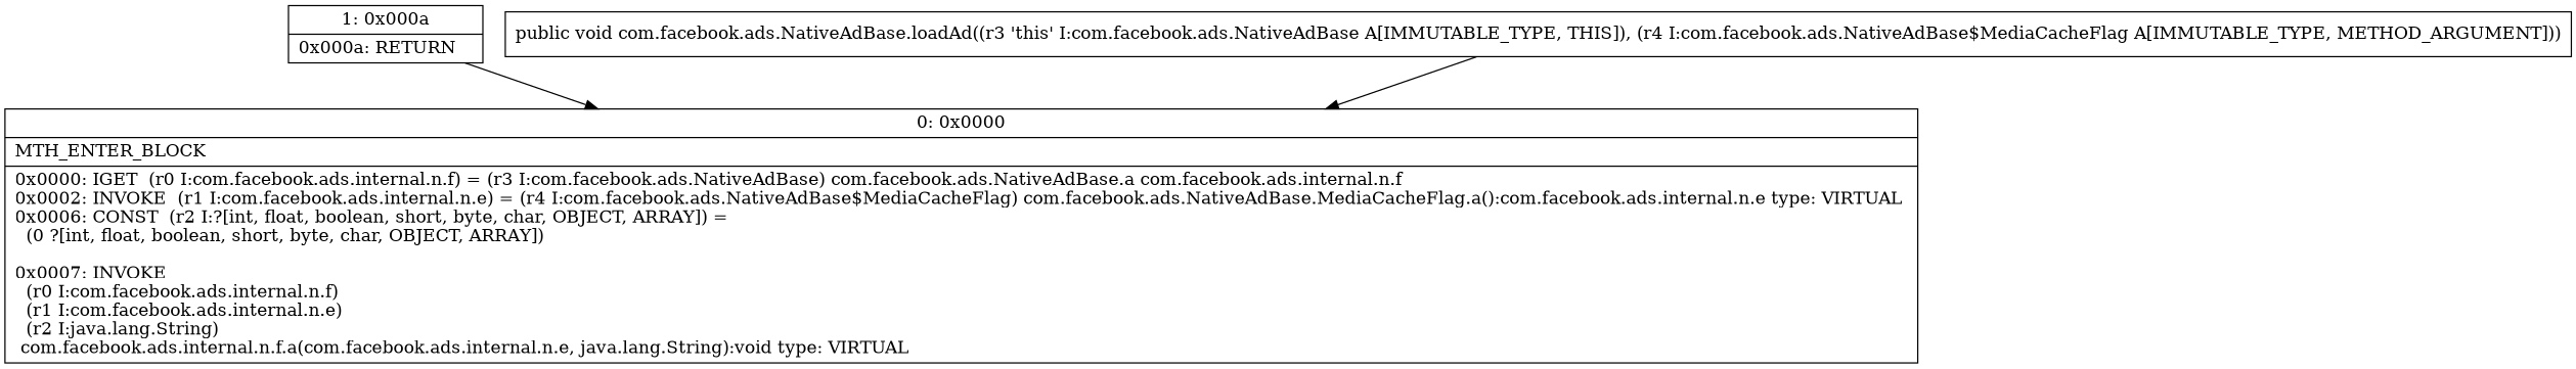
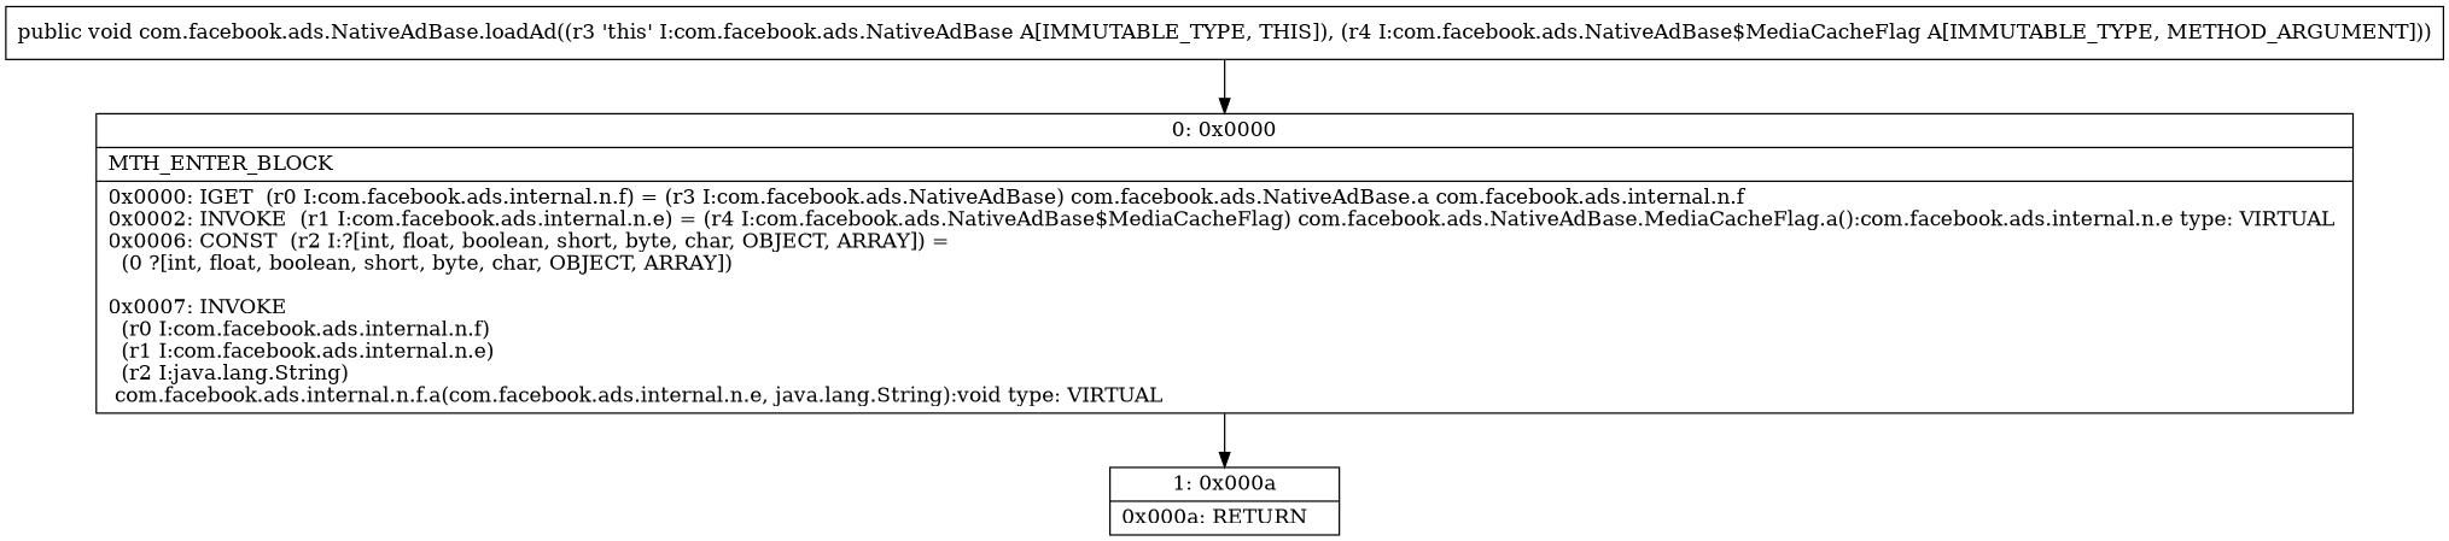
  digraph {
    node [shape=record]
    n1 [label="{0\:\ 0x0000|MTH_ENTER_BLOCK\l|0x0000: IGET  (r0 I:com.facebook.ads.internal.n.f) = (r3 I:com.facebook.ads.NativeAdBase) com.facebook.ads.NativeAdBase.a com.facebook.ads.internal.n.f \l0x0002: INVOKE  (r1 I:com.facebook.ads.internal.n.e) = (r4 I:com.facebook.ads.NativeAdBase$MediaCacheFlag) com.facebook.ads.NativeAdBase.MediaCacheFlag.a():com.facebook.ads.internal.n.e type: VIRTUAL \l0x0006: CONST  (r2 I:?[int, float, boolean, short, byte, char, OBJECT, ARRAY]) = \l  (0 ?[int, float, boolean, short, byte, char, OBJECT, ARRAY])\l \l0x0007: INVOKE  \l  (r0 I:com.facebook.ads.internal.n.f)\l  (r1 I:com.facebook.ads.internal.n.e)\l  (r2 I:java.lang.String)\l com.facebook.ads.internal.n.f.a(com.facebook.ads.internal.n.e, java.lang.String):void type: VIRTUAL \l}"]
    n2 [label="{1\:\ 0x000a|0x000a: RETURN   \l}"]
    n3 [label="{public void com.facebook.ads.NativeAdBase.loadAd((r3 'this' I:com.facebook.ads.NativeAdBase A[IMMUTABLE_TYPE, THIS]), (r4 I:com.facebook.ads.NativeAdBase$MediaCacheFlag A[IMMUTABLE_TYPE, METHOD_ARGUMENT])) }"]
-   n2 -> n1
+   n1 -> n2
    n3 -> n1
  }
